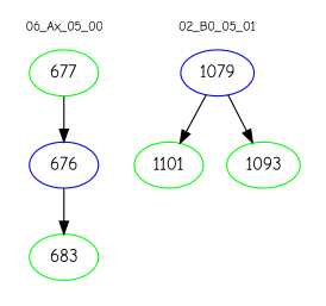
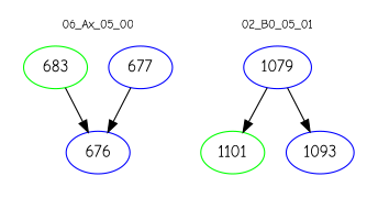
  digraph {
    fontname="Comic Neue"
    node [color=blue fontname="Comic Neue"]
    edge [color=black fontname="Comic Neue"]
    n1 [label=676]
-   n2 [color=green label=677]
+   n2 [label=677]
    n3 [color=green label=683]
    n4 [label=1079]
    n5 [color=green label=1101]
-   n6 [color=green label=1093]
+   n6 [label=1093]
    subgraph cluster_1 {
      color=white
      fontsize=10
      label="06_Ax_05_00"
      n1
      n2
      n3
    }
    subgraph cluster_2 {
      color=white
      fontsize=10
      label="02_B0_05_01"
      n4
      n5
      n6
    }
-   n1 -> n3
+   n3 -> n1
    n2 -> n1
    n4 -> n5
    n4 -> n6
  }
